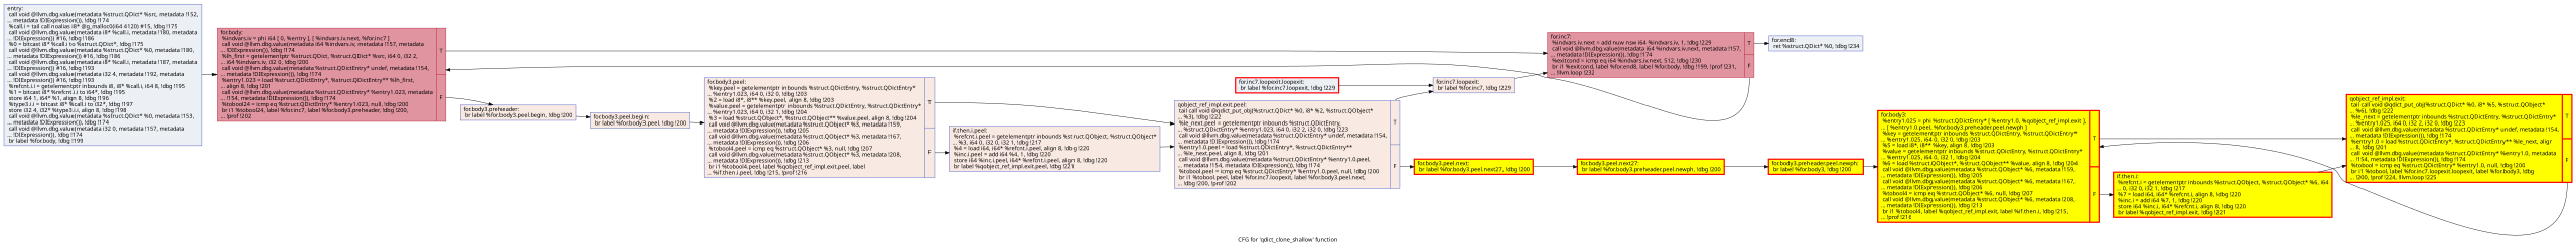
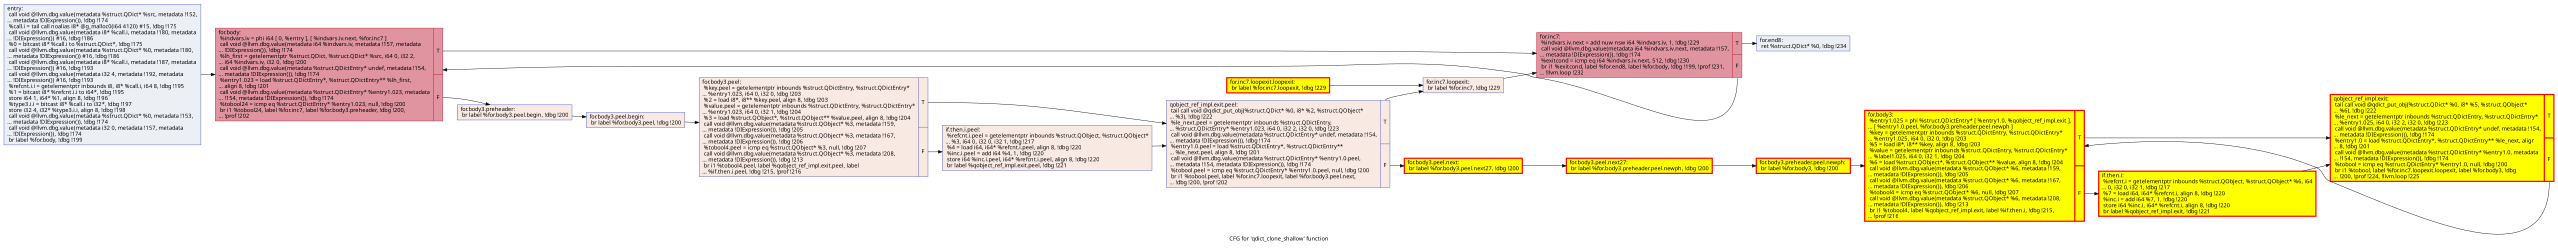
  digraph {
    fontname="Noto Sans"
    label="CFG for 'qdict_clone_shallow' function"
    rankdir=LR
    node [color="#3d50c3ff" fillcolor=yellow fontname="Noto Sans" shape=record style=filled]
    edge [fontname="Noto Sans"]
    n1 [fillcolor="#d4dbe670" label="{entry:\l  call void @llvm.dbg.value(metadata %struct.QDict* %src, metadata !152,\l... metadata !DIExpression()), !dbg !174\l  %call.i = tail call noalias i8* @g_malloc0(i64 4120) #15, !dbg !175\l  call void @llvm.dbg.value(metadata i8* %call.i, metadata !180, metadata\l... !DIExpression()) #16, !dbg !186\l  %0 = bitcast i8* %call.i to %struct.QDict*, !dbg !175\l  call void @llvm.dbg.value(metadata %struct.QDict* %0, metadata !180,\l... metadata !DIExpression()) #16, !dbg !186\l  call void @llvm.dbg.value(metadata i8* %call.i, metadata !187, metadata\l... !DIExpression()) #16, !dbg !193\l  call void @llvm.dbg.value(metadata i32 4, metadata !192, metadata\l... !DIExpression()) #16, !dbg !193\l  %refcnt.i.i = getelementptr inbounds i8, i8* %call.i, i64 8, !dbg !195\l  %1 = bitcast i8* %refcnt.i.i to i64*, !dbg !195\l  store i64 1, i64* %1, align 8, !dbg !196\l  %type3.i.i = bitcast i8* %call.i to i32*, !dbg !197\l  store i32 4, i32* %type3.i.i, align 8, !dbg !198\l  call void @llvm.dbg.value(metadata %struct.QDict* %0, metadata !153,\l... metadata !DIExpression()), !dbg !174\l  call void @llvm.dbg.value(metadata i32 0, metadata !157, metadata\l... !DIExpression()), !dbg !174\l  br label %for.body, !dbg !199\l}"]
    n2 [color="#b70d28ff" fillcolor="#b70d2870" label="{for.body:                                         \l  %indvars.iv = phi i64 [ 0, %entry ], [ %indvars.iv.next, %for.inc7 ]\l  call void @llvm.dbg.value(metadata i64 %indvars.iv, metadata !157, metadata\l... !DIExpression()), !dbg !174\l  %lh_first = getelementptr %struct.QDict, %struct.QDict* %src, i64 0, i32 2,\l... i64 %indvars.iv, i32 0, !dbg !200\l  call void @llvm.dbg.value(metadata %struct.QDictEntry* undef, metadata !154,\l... metadata !DIExpression()), !dbg !174\l  %entry1.023 = load %struct.QDictEntry*, %struct.QDictEntry** %lh_first,\l... align 8, !dbg !201\l  call void @llvm.dbg.value(metadata %struct.QDictEntry* %entry1.023, metadata\l... !154, metadata !DIExpression()), !dbg !174\l  %tobool24 = icmp eq %struct.QDictEntry* %entry1.023, null, !dbg !200\l  br i1 %tobool24, label %for.inc7, label %for.body3.preheader, !dbg !200,\l... !prof !202\l|{<s0>T|<s1>F}}"]
    n3 [color="#b70d28ff" fillcolor="#b70d2870" label="{for.inc7:                                         \l  %indvars.iv.next = add nuw nsw i64 %indvars.iv, 1, !dbg !229\l  call void @llvm.dbg.value(metadata i64 %indvars.iv.next, metadata !157,\l... metadata !DIExpression()), !dbg !174\l  %exitcond = icmp eq i64 %indvars.iv.next, 512, !dbg !230\l  br i1 %exitcond, label %for.end8, label %for.body, !dbg !199, !prof !231,\l... !llvm.loop !232\l|{<s0>T|<s1>F}}"]
    n4 [fillcolor="#efcebd70" label="{for.body3.preheader:                              \l  br label %for.body3.peel.begin, !dbg !200\l}"]
    n5 [fillcolor="#d4dbe670" label="{for.end8:                                         \l  ret %struct.QDict* %0, !dbg !234\l}"]
    n6 [fillcolor="#efcebd70" label="{for.body3.peel.begin:                             \l  br label %for.body3.peel, !dbg !200\l}"]
    n7 [fillcolor="#efcebd70" label="{for.body3.peel:                                   \l  %key.peel = getelementptr inbounds %struct.QDictEntry, %struct.QDictEntry*\l... %entry1.023, i64 0, i32 0, !dbg !203\l  %2 = load i8*, i8** %key.peel, align 8, !dbg !203\l  %value.peel = getelementptr inbounds %struct.QDictEntry, %struct.QDictEntry*\l... %entry1.023, i64 0, i32 1, !dbg !204\l  %3 = load %struct.QObject*, %struct.QObject** %value.peel, align 8, !dbg !204\l  call void @llvm.dbg.value(metadata %struct.QObject* %3, metadata !159,\l... metadata !DIExpression()), !dbg !205\l  call void @llvm.dbg.value(metadata %struct.QObject* %3, metadata !167,\l... metadata !DIExpression()), !dbg !206\l  %tobool4.peel = icmp eq %struct.QObject* %3, null, !dbg !207\l  call void @llvm.dbg.value(metadata %struct.QObject* %3, metadata !208,\l... metadata !DIExpression()), !dbg !213\l  br i1 %tobool4.peel, label %qobject_ref_impl.exit.peel, label\l... %if.then.i.peel, !dbg !215, !prof !216\l|{<s0>T|<s1>F}}"]
    n8 [fillcolor="#efcebd70" label="{qobject_ref_impl.exit.peel:                       \l  tail call void @qdict_put_obj(%struct.QDict* %0, i8* %2, %struct.QObject*\l... %3), !dbg !222\l  %le_next.peel = getelementptr inbounds %struct.QDictEntry,\l... %struct.QDictEntry* %entry1.023, i64 0, i32 2, i32 0, !dbg !223\l  call void @llvm.dbg.value(metadata %struct.QDictEntry* undef, metadata !154,\l... metadata !DIExpression()), !dbg !174\l  %entry1.0.peel = load %struct.QDictEntry*, %struct.QDictEntry**\l... %le_next.peel, align 8, !dbg !201\l  call void @llvm.dbg.value(metadata %struct.QDictEntry* %entry1.0.peel,\l... metadata !154, metadata !DIExpression()), !dbg !174\l  %tobool.peel = icmp eq %struct.QDictEntry* %entry1.0.peel, null, !dbg !200\l  br i1 %tobool.peel, label %for.inc7.loopexit, label %for.body3.peel.next,\l... !dbg !200, !prof !202\l|{<s0>T|<s1>F}}"]
    n9 [fillcolor="#efcebd70" label="{if.then.i.peel:                                   \l  %refcnt.i.peel = getelementptr inbounds %struct.QObject, %struct.QObject*\l... %3, i64 0, i32 0, i32 1, !dbg !217\l  %4 = load i64, i64* %refcnt.i.peel, align 8, !dbg !220\l  %inc.i.peel = add i64 %4, 1, !dbg !220\l  store i64 %inc.i.peel, i64* %refcnt.i.peel, align 8, !dbg !220\l  br label %qobject_ref_impl.exit.peel, !dbg !221\l}"]
    n10 [fillcolor="#efcebd70" label="{for.inc7.loopexit:                                \l  br label %for.inc7, !dbg !229\l}"]
    n11 [color=red label="{for.body3.peel.next:                              \l  br label %for.body3.peel.next27, !dbg !200\l}" penwidth=3.0]
    n12 [color=red label="{for.body3.peel.next27:                            \l  br label %for.body3.preheader.peel.newph, !dbg !200\l}" penwidth=3.0]
    n13 [color=red label="{for.body3.preheader.peel.newph:                   \l  br label %for.body3, !dbg !200\l}" penwidth=3.0]
-   n14 [color=red label="{for.body3:                                        \l  %entry1.025 = phi %struct.QDictEntry* [ %entry1.0, %qobject_ref_impl.exit ],\l... [ %entry1.0.peel, %for.body3.preheader.peel.newph ]\l  %key = getelementptr inbounds %struct.QDictEntry, %struct.QDictEntry*\l... %entry1.025, i64 0, i32 0, !dbg !203\l  %5 = load i8*, i8** %key, align 8, !dbg !203\l  %value = getelementptr inbounds %struct.QDictEntry, %struct.QDictEntry*\l... %entry1.025, i64 0, i32 1, !dbg !204\l  %6 = load %struct.QObject*, %struct.QObject** %value, align 8, !dbg !204\l  call void @llvm.dbg.value(metadata %struct.QObject* %6, metadata !159,\l... metadata !DIExpression()), !dbg !205\l  call void @llvm.dbg.value(metadata %struct.QObject* %6, metadata !167,\l... metadata !DIExpression()), !dbg !206\l  %tobool4 = icmp eq %struct.QObject* %6, null, !dbg !207\l  call void @llvm.dbg.value(metadata %struct.QObject* %6, metadata !208,\l... metadata !DIExpression()), !dbg !213\l  br i1 %tobool4, label %qobject_ref_impl.exit, label %if.then.i, !dbg !215,\l... !prof !216\l|{<s0>T|<s1>F}}" penwidth=3.0]
+   n14 [color=red label="{for.body3:                                        \l  %entry1.025 = phi %struct.QDictEntry* [ %entry1.0, %qobject_ref_impl.exit ],\l... [ %entry1.0.peel, %for.body3.preheader.peel.newph ]\l  %key = getelementptr inbounds %struct.QDictEntry, %struct.QDictEntry*\l... %entry1.025, i64 0, i32 0, !dbg !203\l  %5 = load i8*, i8** %key, align 8, !dbg !203\l  %value = getelementptr inbounds %struct.QDictEntry, %struct.QDictEntry*\l... %label1.025, i64 0, i32 1, !dbg !204\l  %6 = load %struct.QObject*, %struct.QObject** %value, align 8, !dbg !204\l  call void @llvm.dbg.value(metadata %struct.QObject* %6, metadata !159,\l... metadata !DIExpression()), !dbg !205\l  call void @llvm.dbg.value(metadata %struct.QObject* %6, metadata !167,\l... metadata !DIExpression()), !dbg !206\l  %tobool4 = icmp eq %struct.QObject* %6, null, !dbg !207\l  call void @llvm.dbg.value(metadata %struct.QObject* %6, metadata !208,\l... metadata !DIExpression()), !dbg !213\l  br i1 %tobool4, label %qobject_ref_impl.exit, label %if.then.i, !dbg !215,\l... !prof !216\l|{<s0>T|<s1>F}}" penwidth=3.0]
    n15 [color=red label="{qobject_ref_impl.exit:                            \l  tail call void @qdict_put_obj(%struct.QDict* %0, i8* %5, %struct.QObject*\l... %6), !dbg !222\l  %le_next = getelementptr inbounds %struct.QDictEntry, %struct.QDictEntry*\l... %entry1.025, i64 0, i32 2, i32 0, !dbg !223\l  call void @llvm.dbg.value(metadata %struct.QDictEntry* undef, metadata !154,\l... metadata !DIExpression()), !dbg !174\l  %entry1.0 = load %struct.QDictEntry*, %struct.QDictEntry** %le_next, align\l... 8, !dbg !201\l  call void @llvm.dbg.value(metadata %struct.QDictEntry* %entry1.0, metadata\l... !154, metadata !DIExpression()), !dbg !174\l  %tobool = icmp eq %struct.QDictEntry* %entry1.0, null, !dbg !200\l  br i1 %tobool, label %for.inc7.loopexit.loopexit, label %for.body3, !dbg\l... !200, !prof !224, !llvm.loop !225\l|{<s0>T|<s1>F}}" penwidth=3.0]
    n16 [color=red label="{if.then.i:                                        \l  %refcnt.i = getelementptr inbounds %struct.QObject, %struct.QObject* %6, i64\l... 0, i32 0, i32 1, !dbg !217\l  %7 = load i64, i64* %refcnt.i, align 8, !dbg !220\l  %inc.i = add i64 %7, 1, !dbg !220\l  store i64 %inc.i, i64* %refcnt.i, align 8, !dbg !220\l  br label %qobject_ref_impl.exit, !dbg !221\l}" penwidth=3.0]
-   n17 [color=red fillcolor="#d4dbe670" label="{for.inc7.loopexit.loopexit:                       \l  br label %for.inc7.loopexit, !dbg !229\l}" penwidth=3.0]
+   n17 [color=red label="{for.inc7.loopexit.loopexit:                       \l  br label %for.inc7.loopexit, !dbg !229\l}" penwidth=3.0]
    n1 -> n2
    n2 -> n3 [tailport=s0]
    n2 -> n4 [tailport=s1]
    n3 -> n2 [tailport=s1]
    n3 -> n5 [tailport=s0]
    n4 -> n6
    n6 -> n7
    n7 -> n8 [tailport=s0]
    n7 -> n9 [tailport=s1]
    n8 -> n10 [tailport=s0]
    n8 -> n11 [tailport=s1]
    n9 -> n8
    n10 -> n3
    n11 -> n12
    n12 -> n13
    n13 -> n14
    n14 -> n15 [tailport=s0]
    n14 -> n16 [tailport=s1]
    n15 -> n14 [tailport=s1]
    n16 -> n15
    n17 -> n10
  }
